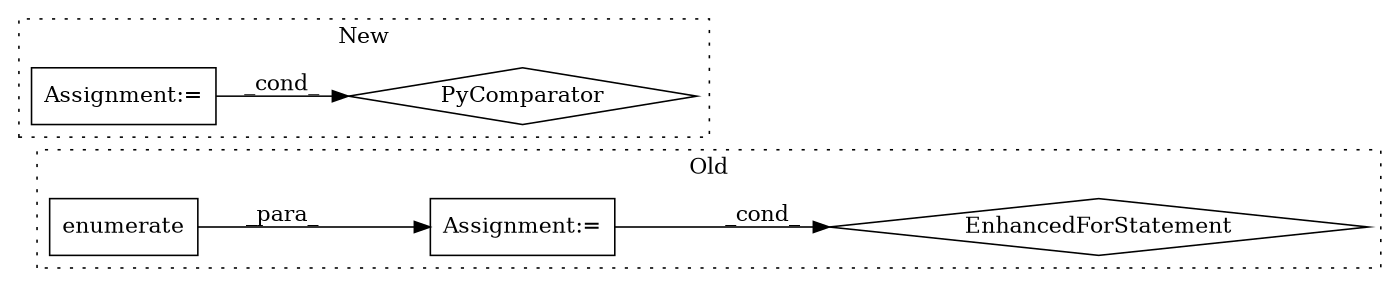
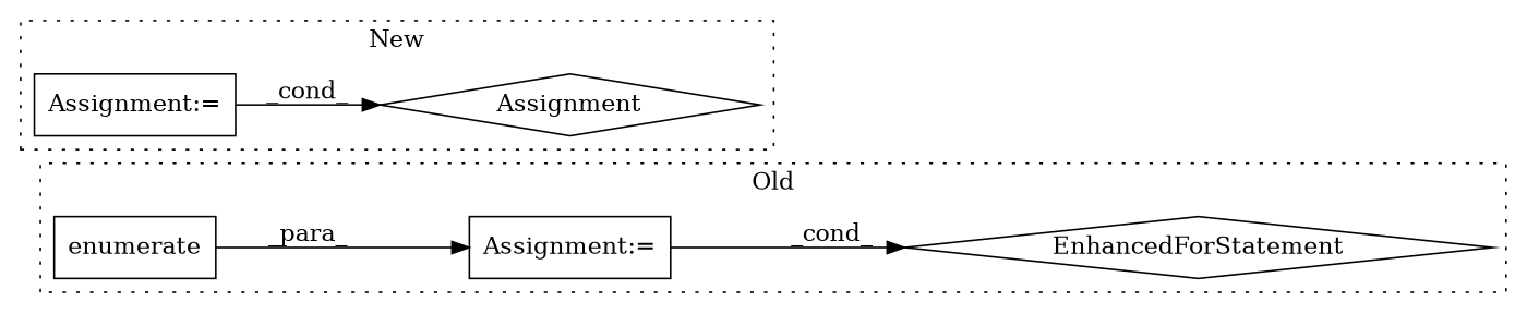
  digraph {
    rankdir=LR
    node [a=7 l="63,2" s="2561,2668" shape=box]
    n1 [a=70 label=EnhancedForStatement shape=diamond]
    n2 [label="Assignment:="]
    n3 [a=32 l="10,1" label=enumerate s="2641,2667"]
-   n4 [a=113 l=33 label=PyComparator s=2660 shape=diamond]
+   n4 [a=113 l=33 label=Assignment s=2660 shape=diamond]
    n5 [l=33 label="Assignment:=" s=2660]
    subgraph cluster_1 {
      label=Old
      style=dotted
      n1
      n2
      n3
    }
    subgraph cluster_2 {
      label=New
      style=dotted
      n4
      n5
    }
    n2 -> n1 [label=_cond_]
    n3 -> n2 [label=_para_]
    n5 -> n4 [label=_cond_]
  }
